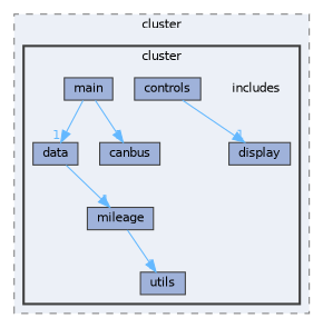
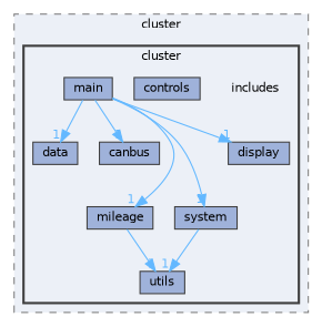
  digraph {
    compound=true
    node [fontname=Helvetica fontsize=10 shape=box color=grey25 fillcolor="#9fb2da" style=filled]
    edge [color=steelblue1 fontcolor=steelblue1 fontname=Helvetica fontsize=10 headlabel=1 labeldistance=1.5 labelfontname=Helvetica labelfontsize=10]
    n1 [height=0.2 label=includes shape=plaintext width=0.4 color="" fillcolor="" style=""]
    n2 [height=0.2 label=canbus width=0.4]
    n3 [height=0.2 label=controls width=0.4]
    n4 [height=0.2 label=data width=0.4]
    n5 [height=0.2 label=display width=0.4]
    n6 [height=0.2 label=main width=0.4]
    n7 [height=0.2 label=mileage width=0.4]
+   n8 [height=0.2 label=system width=0.4]
    n9 [height=0.2 label=utils width=0.4]
    subgraph cluster_1 {
      bgcolor="#ecf0f7"
      fontname=Helvetica
      fontsize=10
      label=cluster
      pencolor=grey50
      style="filled,dashed"
      subgraph cluster_2 {
        bgcolor="#ecf0f7"
        fontname=Helvetica
        fontsize=10
        pencolor=grey25
        style="filled,bold"
        n1
        n2
        n3
        n4
        n5
        n6
        n7
+       n8
        n9
      }
    }
    n6 -> n2
    n6 -> n4
-   n3 -> n5
-   n4 -> n7
+   n6 -> n5
+   n6 -> n7
+   n6 -> n8
    n7 -> n9
+   n8 -> n9
  }
